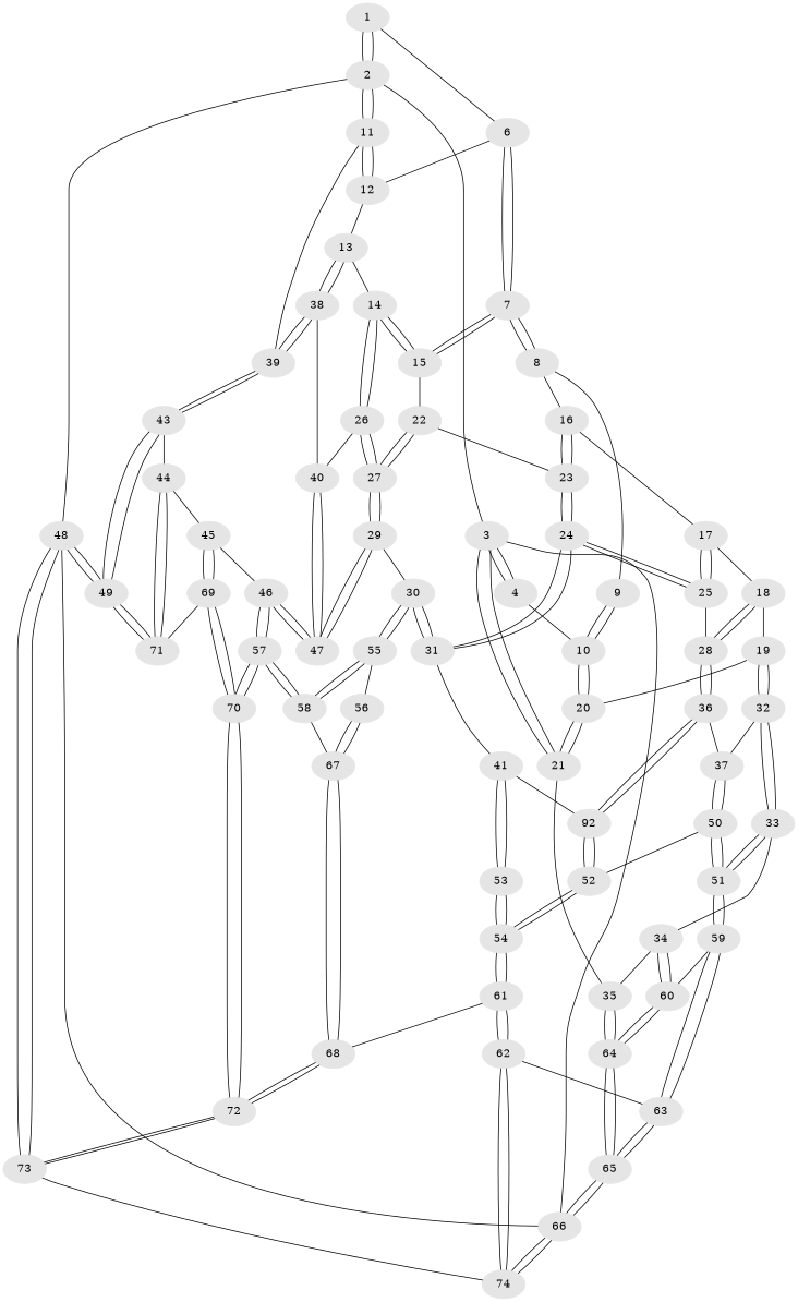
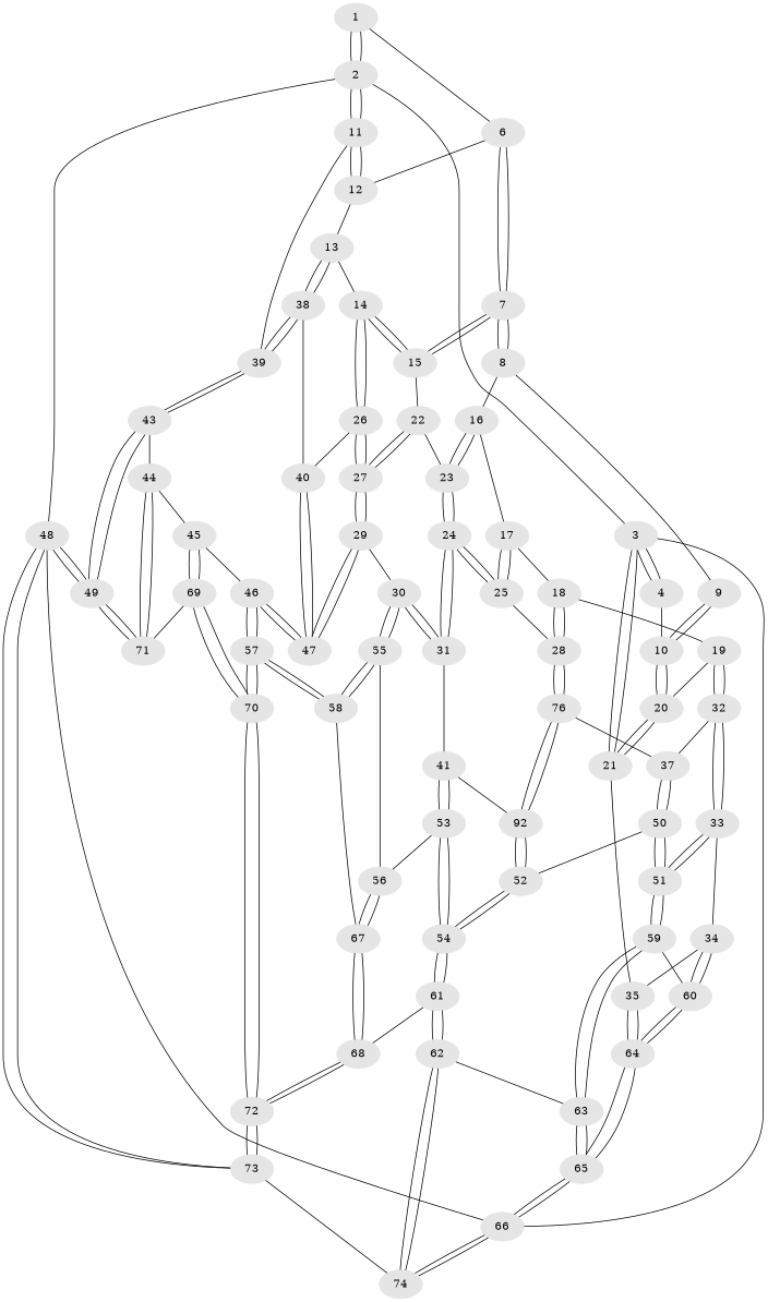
  graph {
    node [color=gray90 style=filled]
    1
    2
    6
    3
    11
    48
    7
    12
    4
    21
    66
    39
    49
    73
    10
    35
    74
    20
    9
    8
    15
    13
    16
    22
    17
    23
    43
    14
    38
    26
    40
    27
    18
    25
    24
    19
    28
    32
-   36
+   36 [label=76]
    33
    37
    64
    29
    31
    41
    47
    30
    n48 [label=92]
    55
    56
    58
    53
    34
    51
    50
    60
    59
    65
    52
    44
    54
    45
    71
    46
    69
    57
    70
    63
    61
    67
    62
    68
    72
    1 -- 2
    1 -- 2
    1 -- 6
    2 -- 3
    2 -- 11
    2 -- 11
    2 -- 48
    6 -- 7
    6 -- 7
    6 -- 12
    3 -- 4
    3 -- 4
    3 -- 21
    3 -- 21
    3 -- 66
    11 -- 12
    11 -- 12
    11 -- 39
    48 -- 66
    48 -- 49
    48 -- 49
    48 -- 73
    48 -- 73
    7 -- 8
    7 -- 8
    7 -- 15
    7 -- 15
    12 -- 13
    4 -- 10
    21 -- 35
    66 -- 74
    66 -- 74
    39 -- 43
    39 -- 43
    49 -- 71
    49 -- 71
    73 -- 74
    10 -- 20
    10 -- 20
    35 -- 64
    35 -- 64
    20 -- 21
    20 -- 21
    9 -- 10
    9 -- 10
    8 -- 9
    8 -- 16
    15 -- 22
    13 -- 14
    13 -- 38
    13 -- 38
    16 -- 17
    16 -- 23
    16 -- 23
    22 -- 23
    22 -- 27
    22 -- 27
    17 -- 18
    17 -- 25
    17 -- 25
    23 -- 24
    23 -- 24
    43 -- 49
    43 -- 49
    43 -- 44
    14 -- 15
    14 -- 15
    14 -- 26
    14 -- 26
    38 -- 39
    38 -- 39
    38 -- 40
    26 -- 40
    26 -- 27
    26 -- 27
    40 -- 47
    40 -- 47
    27 -- 29
    27 -- 29
    18 -- 19
    18 -- 28
    18 -- 28
    25 -- 28
    24 -- 25
    24 -- 25
    24 -- 31
    24 -- 31
    19 -- 20
    19 -- 32
    19 -- 32
    28 -- 36
    28 -- 36
    32 -- 33
    32 -- 33
    32 -- 37
    36 -- 37
    36 -- n48
    36 -- n48
    33 -- 34
    33 -- 51
    33 -- 51
    37 -- 50
    37 -- 50
    64 -- 65
    64 -- 65
    29 -- 47
    29 -- 47
    29 -- 30
    31 -- 41
    41 -- n48
    41 -- 53
    41 -- 53
    30 -- 31
    30 -- 31
    30 -- 55
    30 -- 55
    n48 -- 52
    n48 -- 52
    55 -- 56
    55 -- 58
    55 -- 58
    56 -- 67
    56 -- 67
    58 -- 67
+   53 -- 56
    53 -- 54
    53 -- 54
    34 -- 35
    34 -- 60
    34 -- 60
    51 -- 59
    51 -- 59
    50 -- 51
    50 -- 51
    50 -- 52
    60 -- 64
    60 -- 64
    59 -- 60
    59 -- 63
    59 -- 63
    65 -- 66
    65 -- 66
    52 -- 54
    52 -- 54
    44 -- 45
    44 -- 71
    44 -- 71
    54 -- 61
    54 -- 61
    45 -- 46
    45 -- 69
    45 -- 69
    46 -- 47
    46 -- 47
    46 -- 57
    46 -- 57
    69 -- 71
    69 -- 70
    69 -- 70
    57 -- 58
    57 -- 58
    57 -- 70
    57 -- 70
    70 -- 72
    70 -- 72
    63 -- 65
    63 -- 65
    61 -- 62
    61 -- 62
    61 -- 68
    67 -- 68
    67 -- 68
    62 -- 74
    62 -- 74
    62 -- 63
    68 -- 72
    68 -- 72
    72 -- 73
    72 -- 73
  }
